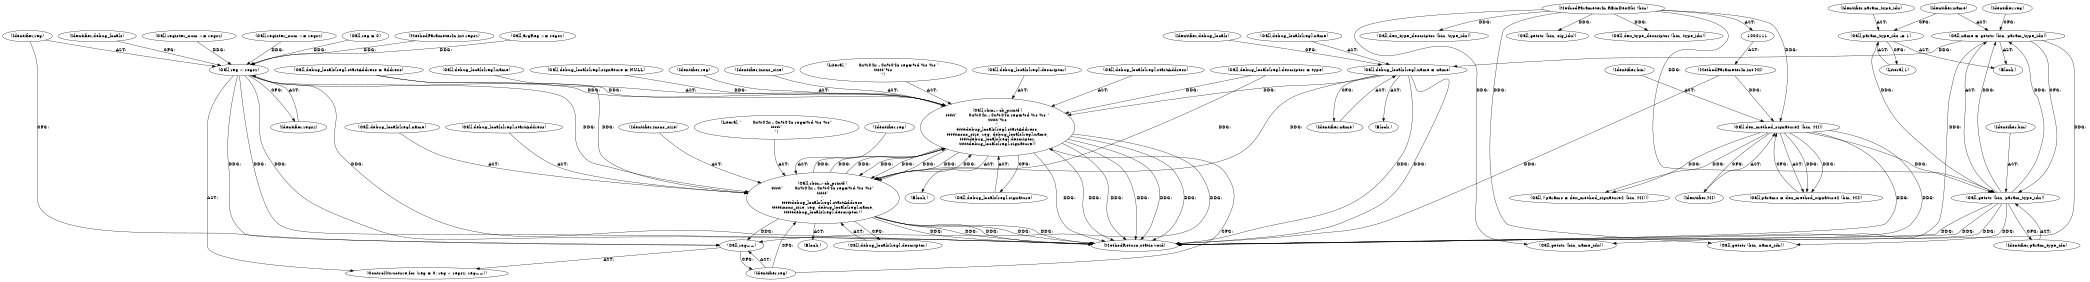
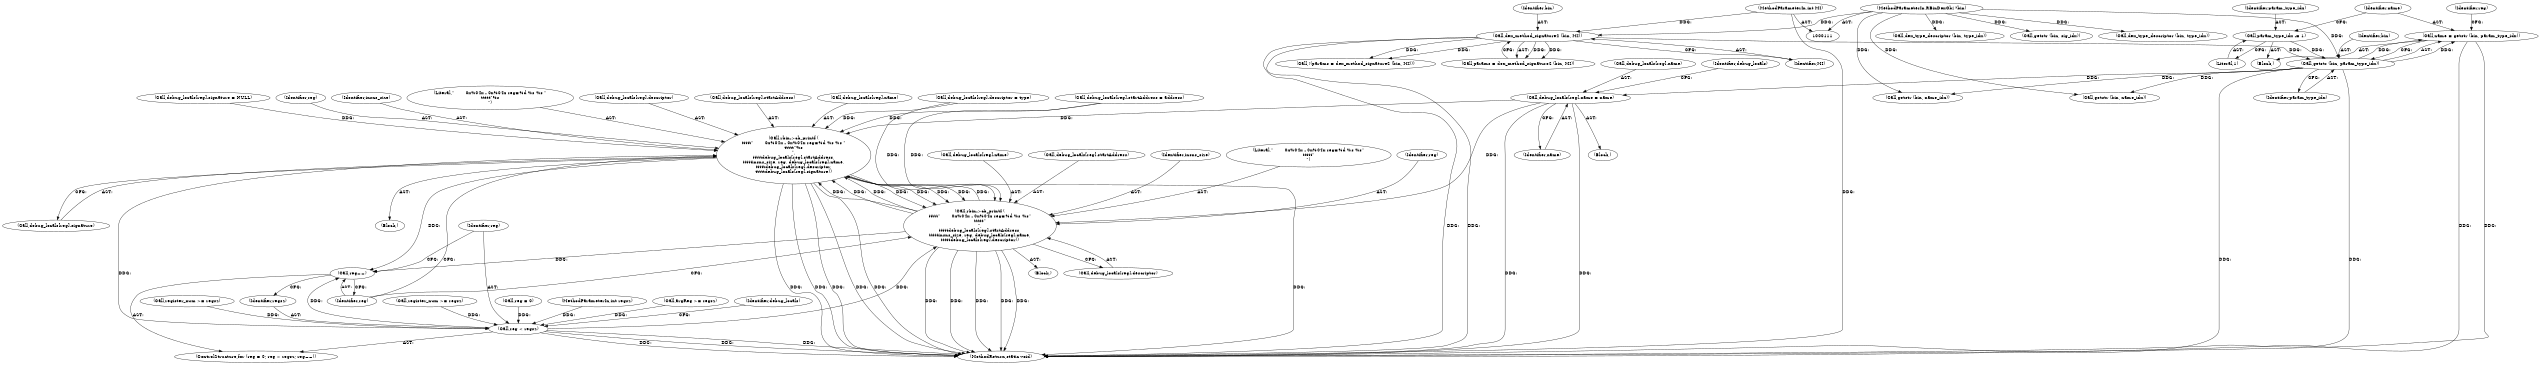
  digraph {
    n1 [label="(Call,name = getstr (bin, param_type_idx))"]
    n2 [label="(Call,getstr (bin, param_type_idx))"]
    n3 [label="(Call,debug_locals[reg].name = name)"]
    n4 [label="(Block,)"]
    n5 [label="(MethodReturn,static void)"]
    n6 [label="(Call,getstr (bin, name_idx))"]
    n7 [label="(Identifier,param_type_idx)"]
    n8 [label="(Call,getstr (bin, name_idx))"]
    n9 [label="(Call,rbin->cb_printf (\n\t\t\t\t\t\"        0x%04x - 0x%04x reg=%d %s %s \"\n\t\t\t\t\t\"%s\n\",\n\t\t\t\t\tdebug_locals[reg].startAddress,\n\t\t\t\t\tinsns_size, reg, debug_locals[reg].name,\n\t\t\t\t\tdebug_locals[reg].descriptor,\n\t\t\t\t\tdebug_locals[reg].signature))"]
    n10 [label="(Call,rbin->cb_printf (\n\t\t\t\t\t\"        0x%04x - 0x%04x reg=%d %s %s\"\n\t\t\t\t\t\"\n\",\n\t\t\t\t\tdebug_locals[reg].startAddress,\n\t\t\t\t\tinsns_size, reg, debug_locals[reg].name,\n\t\t\t\t\tdebug_locals[reg].descriptor))"]
    n11 [label="(Identifier,name)"]
    n12 [label="(Block,)"]
    n13 [label="(Call,dex_method_signature2 (bin, MI))"]
    n14 [label="(Identifier,MI)"]
    n15 [label="(Call,!(params = dex_method_signature2 (bin, MI)))"]
    n16 [label="(Call,params = dex_method_signature2 (bin, MI))"]
    n17 [label="(MethodParameterIn,RBinDexObj *bin)"]
    n18 [label="(Call,dex_type_descriptor (bin, type_idx))"]
    n19 [label="(Call,getstr (bin, sig_idx))"]
    n20 [label="(Call,dex_type_descriptor (bin, type_idx))"]
    1000111
    n22 [label="(MethodParameterIn,int MI)"]
    n23 [label="(Call,param_type_idx -= 1)"]
    n24 [label="(Literal,1)"]
    n25 [label="(Call,reg++)"]
    n26 [label="(Block,)"]
    n27 [label="(Call,debug_locals[reg].signature)"]
    n28 [label="(Block,)"]
    n29 [label="(Call,debug_locals[reg].descriptor)"]
    n30 [label="(Identifier,reg)"]
    n31 [label="(ControlStructure,for (reg = 0; reg < regsz; reg++))"]
    n32 [label="(Call,reg < regsz)"]
    n33 [label="(Identifier,regsz)"]
    n34 [label="(Call,debug_locals[reg].startAddress)"]
    n35 [label="(Call,debug_locals[reg].name)"]
    n36 [label="(Call,debug_locals[reg].startAddress)"]
    n37 [label="(Identifier,bin)"]
    n38 [label="(Identifier,debug_locals)"]
    n39 [label="(Call,debug_locals[reg].descriptor = type)"]
    n40 [label="(Call,debug_locals[reg].startAddress = address)"]
    n41 [label="(Identifier,insns_size)"]
    n42 [label="(Literal,\"        0x%04x - 0x%04x reg=%d %s %s\"\n\t\t\t\t\t\"\n\")"]
    n43 [label="(Call,debug_locals[reg].name)"]
    n44 [label="(Identifier,param_type_idx)"]
    n45 [label="(Identifier,bin)"]
    n46 [label="(Call,debug_locals[reg].signature = NULL)"]
    n47 [label="(Identifier,reg)"]
    n48 [label="(Identifier,insns_size)"]
    n49 [label="(Identifier,reg)"]
    n50 [label="(Call,debug_locals[reg].name)"]
    n51 [label="(Call,register_num >= regsz)"]
    n52 [label="(Call,reg = 0)"]
    n53 [label="(MethodParameterIn,int regsz)"]
    n54 [label="(Identifier,reg)"]
    n55 [label="(Call,argReg >= regsz)"]
    n56 [label="(Identifier,debug_locals)"]
    n57 [label="(Literal,\"        0x%04x - 0x%04x reg=%d %s %s \"\n\t\t\t\t\t\"%s\n\")"]
    n58 [label="(Call,debug_locals[reg].descriptor)"]
    n59 [label="(Identifier,name)"]
    n60 [label="(Call,register_num >= regsz)"]
    n61 [label="(Identifier,reg)"]
    n1 -> n2 [label="CFG: "]
-   n1 -> n3 [label="DDG: "]
+   n2 -> n3 [label="DDG: "]
    n1 -> n4 [label="AST: "]
    n1 -> n5 [label="DDG: "]
    n1 -> n5 [label="DDG: "]
    n2 -> n1 [label="AST: "]
    n2 -> n1 [label="DDG: "]
    n2 -> n1 [label="DDG: "]
    n2 -> n5 [label="DDG: "]
    n2 -> n5 [label="DDG: "]
    n2 -> n6 [label="DDG: "]
    n2 -> n7 [label="CFG: "]
    n2 -> n8 [label="DDG: "]
    n3 -> n5 [label="DDG: "]
    n3 -> n5 [label="DDG: "]
    n3 -> n9 [label="DDG: "]
    n3 -> n10 [label="DDG: "]
    n3 -> n11 [label="CFG: "]
    n3 -> n12 [label="AST: "]
    n7 -> n2 [label="AST: "]
    n9 -> n5 [label="DDG: "]
    n9 -> n5 [label="DDG: "]
    n9 -> n5 [label="DDG: "]
    n9 -> n5 [label="DDG: "]
    n9 -> n5 [label="DDG: "]
    n9 -> n5 [label="DDG: "]
    n9 -> n10 [label="DDG: "]
    n9 -> n10 [label="DDG: "]
    n9 -> n10 [label="DDG: "]
    n9 -> n10 [label="DDG: "]
    n9 -> n25 [label="DDG: "]
    n9 -> n26 [label="AST: "]
    n9 -> n27 [label="CFG: "]
    n10 -> n5 [label="DDG: "]
    n10 -> n5 [label="DDG: "]
    n10 -> n5 [label="DDG: "]
    n10 -> n5 [label="DDG: "]
    n10 -> n5 [label="DDG: "]
    n10 -> n9 [label="DDG: "]
    n10 -> n9 [label="DDG: "]
    n10 -> n9 [label="DDG: "]
    n10 -> n9 [label="DDG: "]
    n10 -> n25 [label="DDG: "]
    n10 -> n28 [label="AST: "]
    n10 -> n29 [label="CFG: "]
    n11 -> n3 [label="AST: "]
    n13 -> n2 [label="DDG: "]
    n13 -> n5 [label="DDG: "]
    n13 -> n5 [label="DDG: "]
    n13 -> n14 [label="CFG: "]
    n13 -> n15 [label="DDG: "]
    n13 -> n15 [label="DDG: "]
    n13 -> n16 [label="AST: "]
    n13 -> n16 [label="DDG: "]
    n13 -> n16 [label="DDG: "]
    n14 -> n13 [label="AST: "]
    n16 -> n13 [label="CFG: "]
    n17 -> n2 [label="DDG: "]
    n17 -> n6 [label="DDG: "]
    n17 -> n8 [label="DDG: "]
    n17 -> n13 [label="DDG: "]
    n17 -> n18 [label="DDG: "]
    n17 -> n19 [label="DDG: "]
    n17 -> n20 [label="DDG: "]
    n17 -> 1000111 [label="AST: "]
    n22 -> n5 [label="DDG: "]
    n22 -> n13 [label="DDG: "]
-   1000111 -> n22 [label="AST: "]
+   n22 -> 1000111 [label="AST: "]
    n23 -> n2 [label="DDG: "]
    n23 -> n4 [label="AST: "]
    n23 -> n24 [label="CFG: "]
    n24 -> n23 [label="AST: "]
    n25 -> n30 [label="CFG: "]
    n25 -> n31 [label="AST: "]
    n27 -> n9 [label="AST: "]
    n29 -> n10 [label="AST: "]
    n30 -> n9 [label="CFG: "]
    n30 -> n10 [label="CFG: "]
    n30 -> n25 [label="AST: "]
    n32 -> n5 [label="DDG: "]
    n32 -> n5 [label="DDG: "]
    n32 -> n5 [label="DDG: "]
    n32 -> n9 [label="DDG: "]
    n32 -> n10 [label="DDG: "]
    n32 -> n25 [label="DDG: "]
    n32 -> n31 [label="AST: "]
-   n32 -> n33 [label="CFG: "]
+   n25 -> n33 [label="CFG: "]
    n33 -> n32 [label="AST: "]
    n34 -> n9 [label="AST: "]
    n35 -> n10 [label="AST: "]
    n36 -> n10 [label="AST: "]
    n37 -> n13 [label="AST: "]
    n38 -> n3 [label="CFG: "]
    n39 -> n9 [label="DDG: "]
    n39 -> n10 [label="DDG: "]
    n40 -> n9 [label="DDG: "]
    n40 -> n10 [label="DDG: "]
    n41 -> n10 [label="AST: "]
    n42 -> n10 [label="AST: "]
    n43 -> n9 [label="AST: "]
    n44 -> n23 [label="AST: "]
    n45 -> n2 [label="AST: "]
    n46 -> n9 [label="DDG: "]
    n47 -> n9 [label="AST: "]
    n48 -> n9 [label="AST: "]
    n49 -> n25 [label="CFG: "]
    n49 -> n32 [label="AST: "]
    n50 -> n3 [label="AST: "]
    n51 -> n32 [label="DDG: "]
    n52 -> n32 [label="DDG: "]
    n53 -> n32 [label="DDG: "]
    n54 -> n10 [label="AST: "]
    n55 -> n32 [label="DDG: "]
    n56 -> n32 [label="CFG: "]
    n57 -> n9 [label="AST: "]
    n58 -> n9 [label="AST: "]
    n59 -> n1 [label="AST: "]
    n59 -> n23 [label="CFG: "]
    n60 -> n32 [label="DDG: "]
    n61 -> n1 [label="CFG: "]
  }
